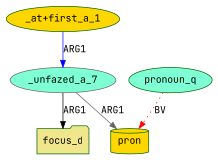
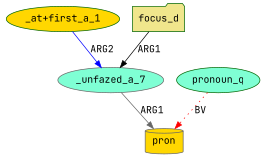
  digraph {
    fontname="JetBrains Mono"
    node [color=darkgreen fillcolor=gold fontname="JetBrains Mono" shape=ellipse style=filled]
    edge [fontname="JetBrains Mono" style=solid]
    "_at+first_a_1"
    n2 [color=gray40 fillcolor=aquamarine label=_unfazed_a_7]
-   pron [shape=cylinder]
+   pron [color=gray40 shape=cylinder]
    focus_d [fillcolor=khaki shape=folder]
    pronoun_q [fillcolor=aquamarine]
-   "_at+first_a_1" -> n2 [color=blue label=ARG1]
+   "_at+first_a_1" -> n2 [color=blue label=ARG2]
    n2 -> pron [color=gray40 label=ARG1]
-   n2 -> focus_d [color=black label=ARG1]
+   focus_d -> n2 [color=black label=ARG1]
    pronoun_q -> pron [color=red label=BV style=dotted]
  }
